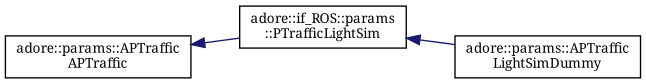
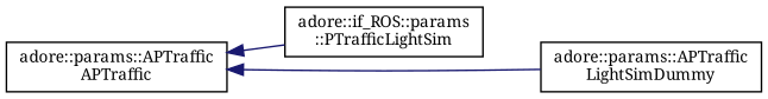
  digraph {
    fontname="Noto Serif"
    rankdir=LR
    node [color=black fillcolor=white fontname="Noto Serif" fontsize=10 shape=record style=filled]
    edge [color=midnightblue dir=back fontname="Noto Serif" fontsize=10 labelfontname=Helvetica labelfontsize=10 style=solid]
    n1 [height=0.2 label="adore::params::APTraffic\lAPTraffic" width=0.4]
    n2 [height=0.2 label="adore::if_ROS::params\l::PTrafficLightSim" width=0.4]
    n3 [height=0.2 label="adore::params::APTraffic\lLightSimDummy" width=0.4]
    n1 -> n2
-   n2 -> n3
+   n1 -> n3
  }
